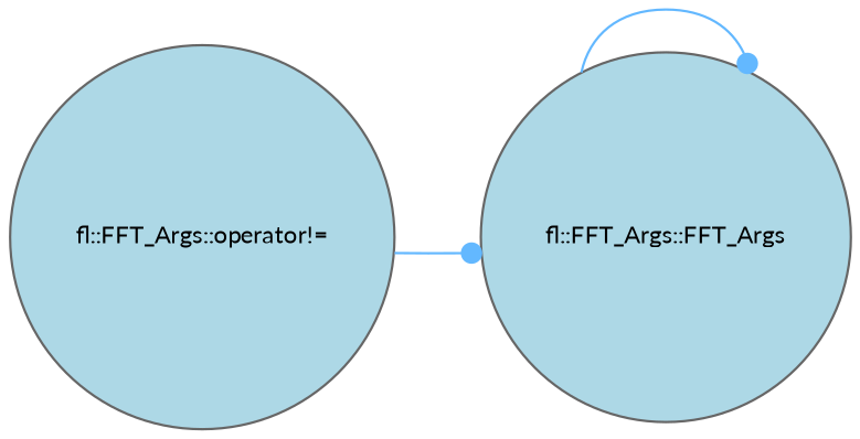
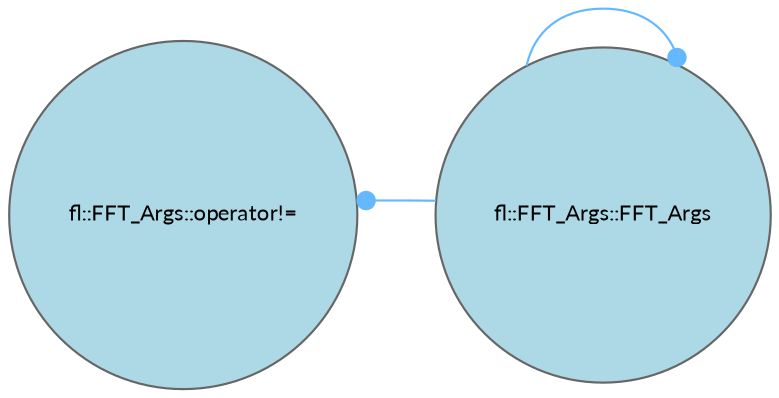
  digraph {
    rankdir=LR
    fontname=Lato
    node [color=gray40 fillcolor=lightblue fontname=Lato fontsize=10 shape=circle style=filled]
    edge [color=steelblue1 fontname=Lato fontsize=10 labelfontname=Helvetica labelfontsize=10 style=solid arrowhead=dot]
    n1 [fontcolor=black height=0.2 label="fl::FFT_Args::operator!=" width=0.4]
    n2 [height=0.2 label="fl::FFT_Args::FFT_Args" width=0.4]
-   n1 -> n2
+   n2 -> n1
    n2 -> n2
  }
